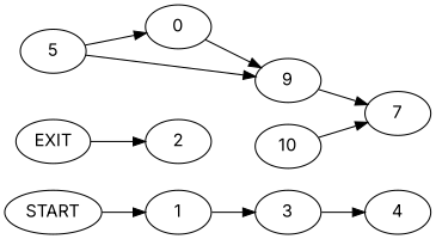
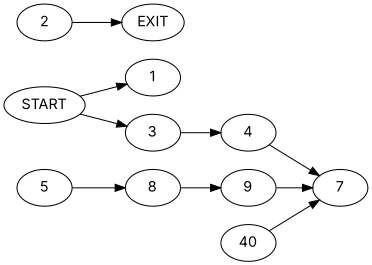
  digraph {
    fontname=Inter
    rankdir=LR
    node [fontname=Inter]
    edge [fontname=Inter]
    n1 [label=START]
    1
    3
    n4 [label=EXIT]
    2
    4
    7
    5
-   8 [label=0]
+   8
    9
-   10
+   10 [label=40]
    n1 -> 1
-   1 -> 3
+   n1 -> 3
    3 -> 4
-   n4 -> 2
+   2 -> n4
+   4 -> 7
    5 -> 8
-   5 -> 9
    8 -> 9
    9 -> 7
    10 -> 7
  }
